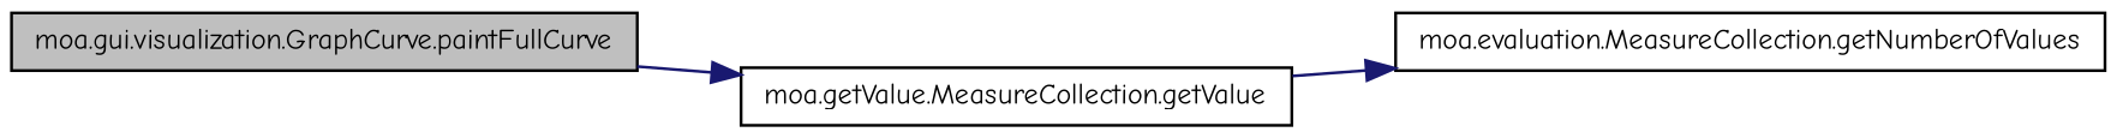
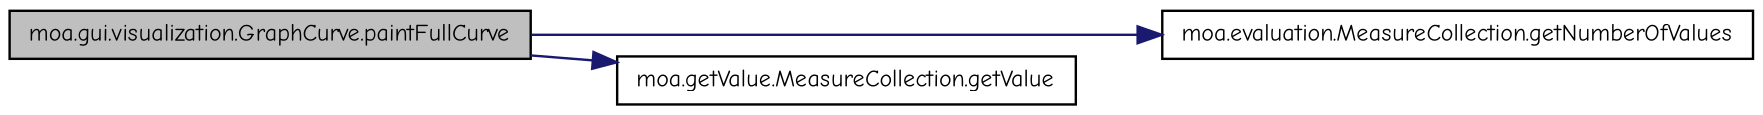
  digraph {
    fontname="Comic Neue"
    rankdir=LR
    node [color=black fillcolor=white fontname="Comic Neue" fontsize=10 shape=record style=filled]
    edge [color=midnightblue fontname="Comic Neue" fontsize=10 labelfontname=Helvetica labelfontsize=10 style=solid]
    n1 [fillcolor=grey75 fontcolor=black height=0.2 label="moa.gui.visualization.GraphCurve.paintFullCurve" width=0.4]
    n2 [height=0.2 label="moa.evaluation.MeasureCollection.getNumberOfValues" width=0.4]
    n3 [height=0.2 label="moa.getValue.MeasureCollection.getValue" width=0.4]
-   n3 -> n2
+   n1 -> n2
    n1 -> n3
  }
